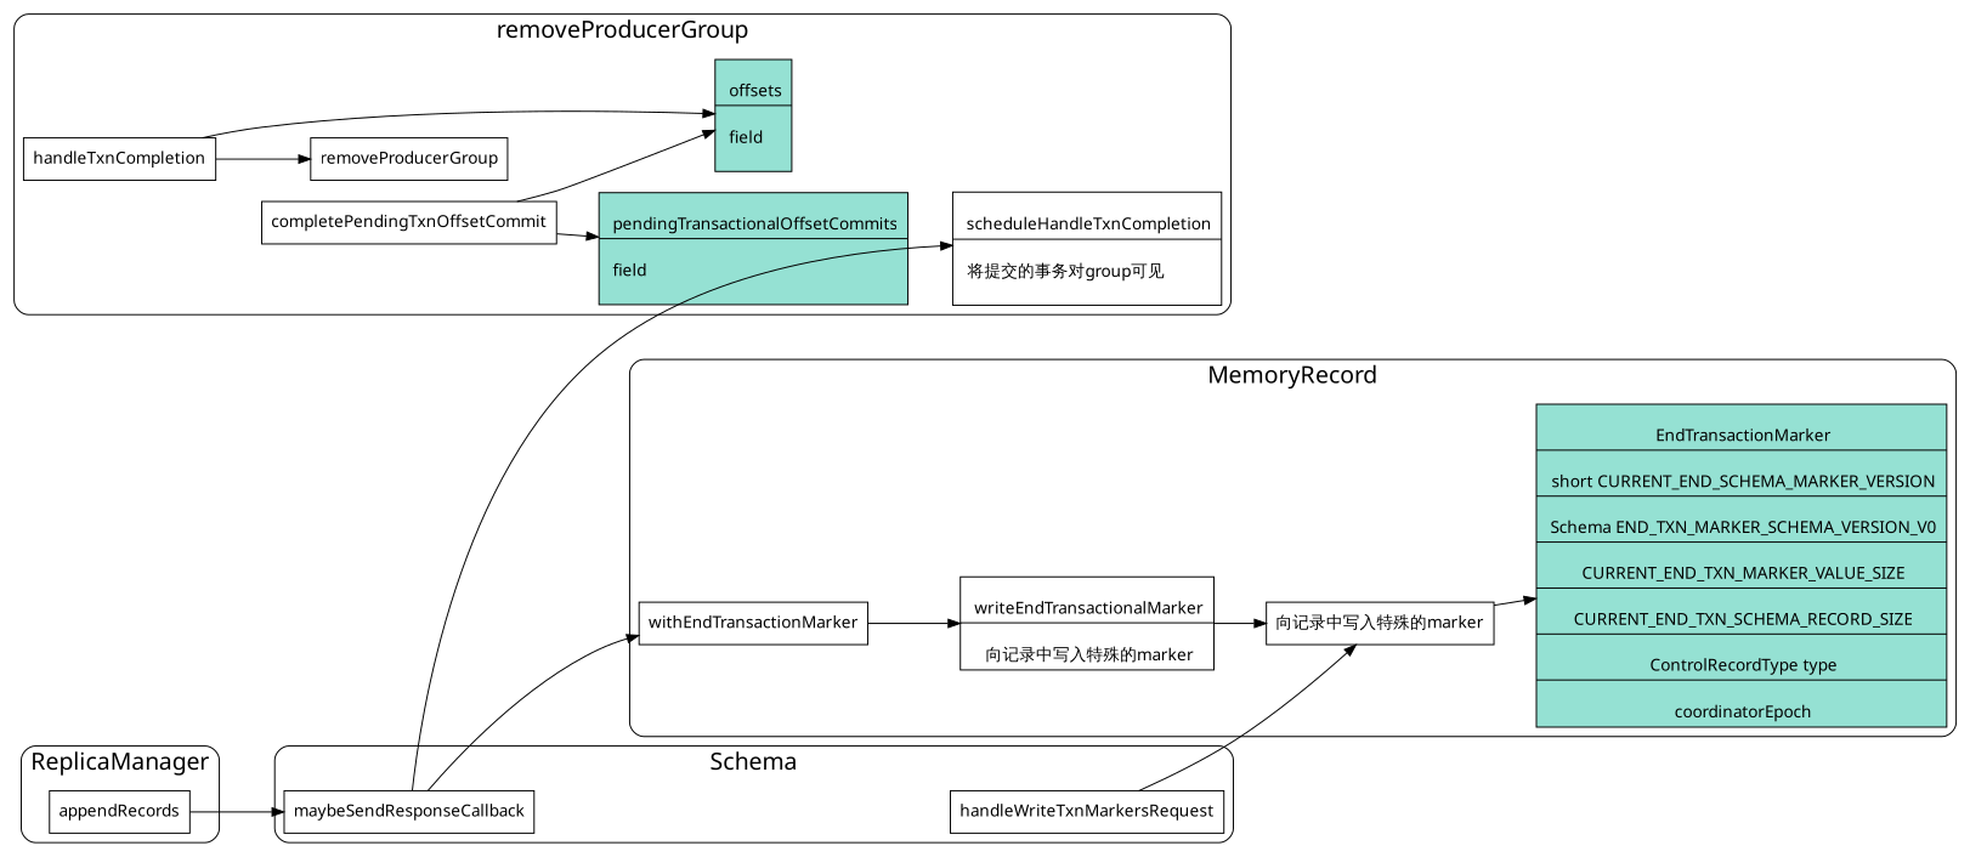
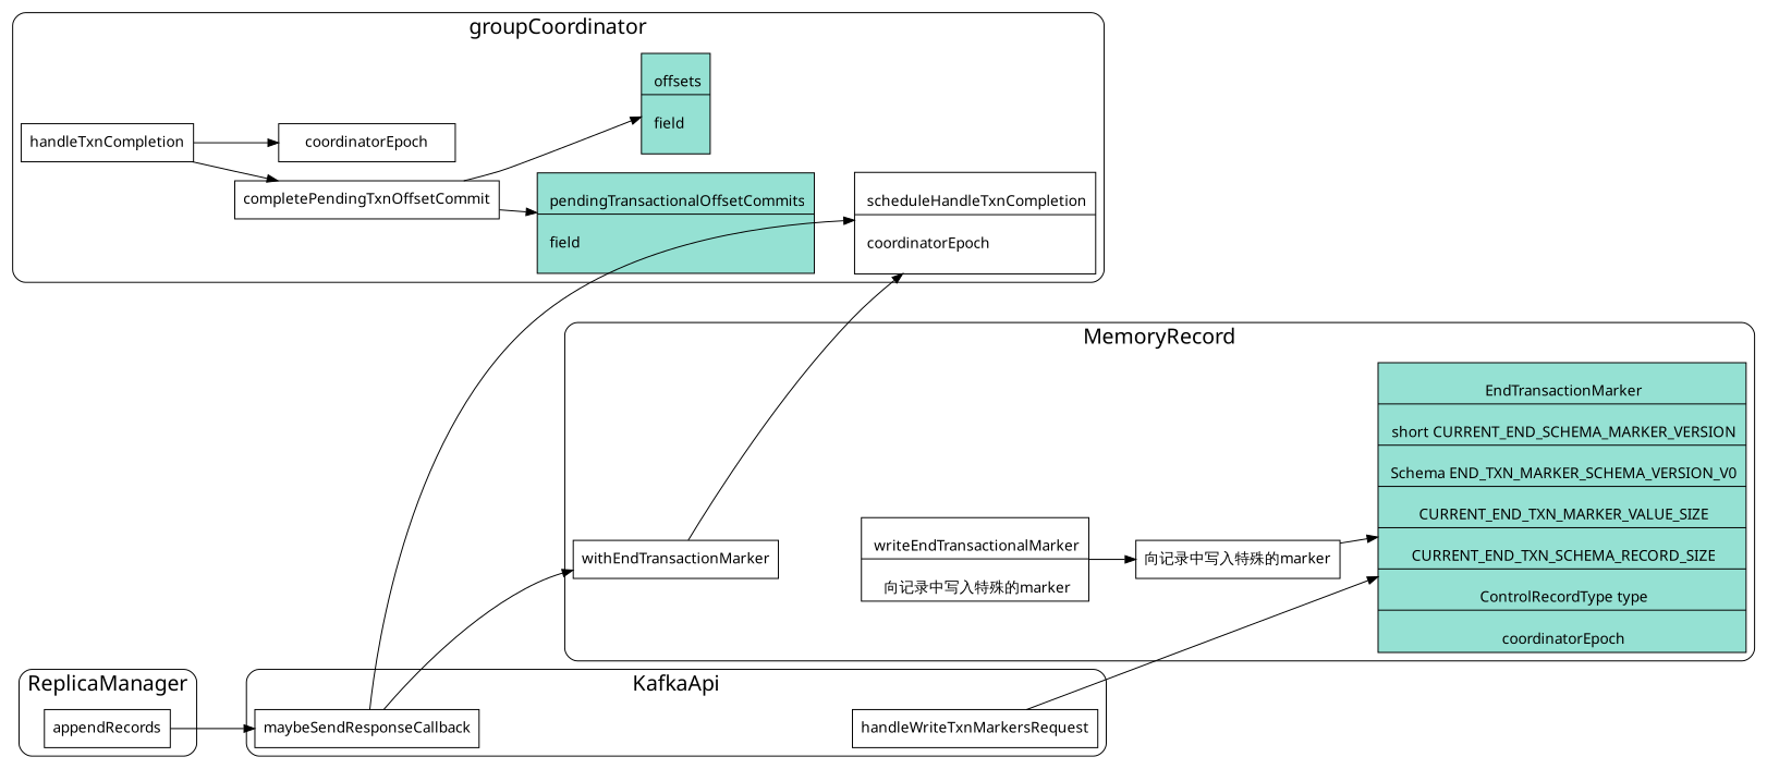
  digraph {
    fontname="Noto Sans"
    newrank=true
    rankdir=LR
    node [fontname="Noto Sans" shape=box]
    edge [fontname="Noto Sans"]
-   n1 [label="{{\n        scheduleHandleTxnCompletion|\n        将提交的事务对group可见\l\n      }}" shape=record]
+   n1 [label="{{\n        scheduleHandleTxnCompletion|\n        coordinatorEpoch\l\n      }}" shape=record]
    handleTxnCompletion
    completePendingTxnOffsetCommit
-   removeProducerGroup
+   removeProducerGroup [label=coordinatorEpoch]
    n5 [fillcolor="#95e1d3" label="{{\n        pendingTransactionalOffsetCommits|\n        field \l\n      }}" shape=record style=filled]
    n6 [fillcolor="#95e1d3" label="{{\n        offsets|\n        field \l\n      }}" shape=record style=filled]
    appendRecords
    n8 [label="{{\n        writeEndTransactionalMarker|\n        向记录中写入特殊的marker\n      }}" shape=record]
    withEndTransactionMarker
    n10 [label="向记录中写入特殊的marker"]
    n11 [fillcolor="#95e1d3" label="{{\n        EndTransactionMarker|\n        short CURRENT_END_SCHEMA_MARKER_VERSION|\n        Schema END_TXN_MARKER_SCHEMA_VERSION_V0|\n        CURRENT_END_TXN_MARKER_VALUE_SIZE|\n        CURRENT_END_TXN_SCHEMA_RECORD_SIZE|\n        ControlRecordType type|\n        coordinatorEpoch\n      }}" shape=record style=filled]
    maybeSendResponseCallback
    handleWriteTxnMarkersRequest
    subgraph cluster_1 {
      fontsize=20
-     label=removeProducerGroup
+     label=groupCoordinator
      style=rounded
      n1
      handleTxnCompletion
      completePendingTxnOffsetCommit
      removeProducerGroup
      n5
      n6
    }
    subgraph cluster_2 {
      fontsize=20
      label=ReplicaManager
      style=rounded
      appendRecords
    }
    subgraph cluster_3 {
      fontsize=20
      label=MemoryRecord
      style=rounded
      n8
      withEndTransactionMarker
      n10
      n11
    }
    subgraph cluster_4 {
      fontsize=20
-     label=Schema
+     label=KafkaApi
      style=rounded
      maybeSendResponseCallback
      handleWriteTxnMarkersRequest
    }
-   handleTxnCompletion -> n6
+   handleTxnCompletion -> completePendingTxnOffsetCommit
    handleTxnCompletion -> removeProducerGroup
    completePendingTxnOffsetCommit -> n5
    completePendingTxnOffsetCommit -> n6
    appendRecords -> maybeSendResponseCallback
    n8 -> n10
-   withEndTransactionMarker -> n8
+   withEndTransactionMarker -> n1
    n10 -> n11
    maybeSendResponseCallback -> n1
    maybeSendResponseCallback -> withEndTransactionMarker
-   handleWriteTxnMarkersRequest -> n10
+   handleWriteTxnMarkersRequest -> n11
  }
